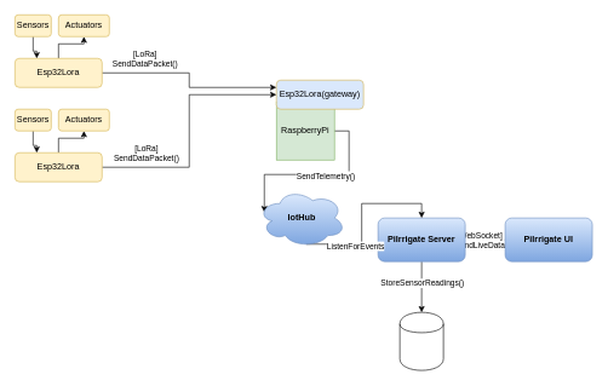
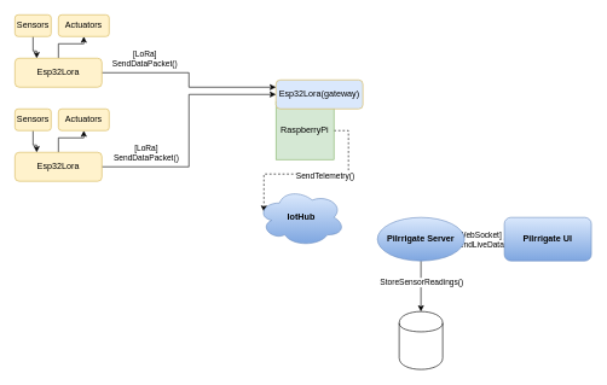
  <mxCell id="0" />
  <mxCell id="1" parent="0" />
  <mxCell id="2" value="" style="edgeStyle=orthogonalEdgeStyle;rounded=0;orthogonalLoop=1;jettySize=auto;html=1;" edge="1" parent="1" source="6" target="28"><mxGeometry relative="1" as="geometry" /></mxCell>
  <mxCell id="3" value="StoreSensorReadings()" style="edgeLabel;html=1;align=center;verticalAlign=middle;resizable=0;points=[];" vertex="1" connectable="0" parent="2"><mxGeometry x="-0.174" relative="1" as="geometry"><mxPoint as="offset" /></mxGeometry></mxCell>
- <mxCell id="4" style="edgeStyle=orthogonalEdgeStyle;rounded=0;orthogonalLoop=1;jettySize=auto;html=1;exitX=1;exitY=0.5;exitDx=0;exitDy=0;entryX=0;entryY=0.5;entryDx=0;entryDy=0;dashed=1;" edge="1" parent="1" source="6" target="29"><mxGeometry relative="1" as="geometry"><mxPoint x="830" y="220" as="targetPoint" /></mxGeometry></mxCell>
+ <mxCell id="4" style="edgeStyle=orthogonalEdgeStyle;rounded=0;orthogonalLoop=1;jettySize=auto;html=1;exitX=1;exitY=0.5;exitDx=0;exitDy=0;entryX=0;entryY=0.5;entryDx=0;entryDy=0;" edge="1" parent="1" source="6" target="29"><mxGeometry relative="1" as="geometry"><mxPoint x="830" y="220" as="targetPoint" /></mxGeometry></mxCell>
  <mxCell id="5" value="[WebSocket]&lt;div&gt;SendLiveData&lt;/div&gt;" style="edgeLabel;html=1;align=center;verticalAlign=middle;resizable=0;points=[];" vertex="1" connectable="0" parent="4"><mxGeometry x="-0.303" relative="1" as="geometry"><mxPoint as="offset" /></mxGeometry></mxCell>
- <mxCell id="6" value="&lt;b&gt;PiIrrigate Server&lt;/b&gt;" style="rounded=1;whiteSpace=wrap;html=1;fillColor=#dae8fc;gradientColor=#7ea6e0;strokeColor=#6c8ebf;" vertex="1" parent="1"><mxGeometry x="520" y="300" width="120" height="60" as="geometry" /></mxCell>
- <mxCell id="7" style="edgeStyle=orthogonalEdgeStyle;rounded=0;orthogonalLoop=1;jettySize=auto;html=1;exitX=1;exitY=0.5;exitDx=0;exitDy=0;entryX=0.07;entryY=0.4;entryDx=0;entryDy=0;entryPerimeter=0;" edge="1" parent="1" source="9" target="27"><mxGeometry relative="1" as="geometry"><mxPoint x="660" y="160.31" as="targetPoint" /></mxGeometry></mxCell>
+ <mxCell id="6" value="&lt;b&gt;PiIrrigate Server&lt;/b&gt;" style="ellipse;whiteSpace=wrap;html=1;fillColor=#dae8fc;gradientColor=#7ea6e0;strokeColor=#6c8ebf;" vertex="1" parent="1"><mxGeometry x="520" y="300" width="120" height="60" as="geometry" /></mxCell>
+ <mxCell id="7" style="edgeStyle=orthogonalEdgeStyle;rounded=0;orthogonalLoop=1;jettySize=auto;html=1;exitX=1;exitY=0.5;exitDx=0;exitDy=0;entryX=0.07;entryY=0.4;entryDx=0;entryDy=0;entryPerimeter=0;dashed=1;" edge="1" parent="1" source="9" target="27"><mxGeometry relative="1" as="geometry"><mxPoint x="660" y="160.31" as="targetPoint" /></mxGeometry></mxCell>
  <mxCell id="8" value="SendTelemetry()" style="edgeLabel;html=1;align=center;verticalAlign=middle;resizable=0;points=[];" vertex="1" connectable="0" parent="7"><mxGeometry x="-0.089" y="1" relative="1" as="geometry"><mxPoint as="offset" /></mxGeometry></mxCell>
  <mxCell id="9" value="RaspberryPi" style="whiteSpace=wrap;html=1;aspect=fixed;fillColor=#d5e8d4;strokeColor=#82b366;" vertex="1" parent="1"><mxGeometry x="380" y="140" width="80" height="80" as="geometry" /></mxCell>
  <mxCell id="10" value="Esp32Lora(gateway)" style="rounded=1;whiteSpace=wrap;html=1;fillColor=#dae8fc;strokeColor=#d6b656;" vertex="1" parent="1"><mxGeometry x="380" y="110" width="120" height="40" as="geometry" /></mxCell>
  <mxCell id="11" value="" style="edgeStyle=orthogonalEdgeStyle;rounded=0;orthogonalLoop=1;jettySize=auto;html=1;" edge="1" parent="1" source="14" target="17"><mxGeometry relative="1" as="geometry" /></mxCell>
  <mxCell id="12" style="edgeStyle=orthogonalEdgeStyle;rounded=0;orthogonalLoop=1;jettySize=auto;html=1;exitX=1;exitY=0.5;exitDx=0;exitDy=0;entryX=0;entryY=0.25;entryDx=0;entryDy=0;" edge="1" parent="1" source="14" target="10"><mxGeometry relative="1" as="geometry" /></mxCell>
  <mxCell id="13" value="[LoRa]&lt;br&gt;SendDataPacket()" style="edgeLabel;html=1;align=center;verticalAlign=middle;resizable=0;points=[];" vertex="1" connectable="0" parent="12"><mxGeometry x="-0.554" relative="1" as="geometry"><mxPoint y="-20" as="offset" /></mxGeometry></mxCell>
  <mxCell id="14" value="Esp32Lora" style="rounded=1;whiteSpace=wrap;html=1;fillColor=#fff2cc;strokeColor=#d6b656;" vertex="1" parent="1"><mxGeometry x="20" y="80" width="120" height="40" as="geometry" /></mxCell>
  <mxCell id="15" style="edgeStyle=orthogonalEdgeStyle;rounded=0;orthogonalLoop=1;jettySize=auto;html=1;entryX=0.25;entryY=0;entryDx=0;entryDy=0;" edge="1" parent="1" source="16" target="14"><mxGeometry relative="1" as="geometry" /></mxCell>
  <mxCell id="16" value="Sensors" style="rounded=1;whiteSpace=wrap;html=1;fillColor=#fff2cc;strokeColor=#d6b656;" vertex="1" parent="1"><mxGeometry x="20" y="20" width="50" height="30" as="geometry" /></mxCell>
  <mxCell id="17" value="Actuators" style="rounded=1;whiteSpace=wrap;html=1;fillColor=#fff2cc;strokeColor=#d6b656;" vertex="1" parent="1"><mxGeometry x="80" y="20" width="70" height="30" as="geometry" /></mxCell>
  <mxCell id="18" value="" style="edgeStyle=orthogonalEdgeStyle;rounded=0;orthogonalLoop=1;jettySize=auto;html=1;" edge="1" parent="1" source="21" target="24"><mxGeometry relative="1" as="geometry" /></mxCell>
  <mxCell id="19" style="edgeStyle=orthogonalEdgeStyle;rounded=0;orthogonalLoop=1;jettySize=auto;html=1;entryX=0;entryY=0.5;entryDx=0;entryDy=0;" edge="1" parent="1" source="21" target="10"><mxGeometry relative="1" as="geometry" /></mxCell>
  <mxCell id="20" value="[LoRa]&lt;br&gt;SendDataPacket()" style="edgeLabel;html=1;align=center;verticalAlign=middle;resizable=0;points=[];" vertex="1" connectable="0" parent="19"><mxGeometry x="-0.416" y="1" relative="1" as="geometry"><mxPoint x="-39" y="-19" as="offset" /></mxGeometry></mxCell>
  <mxCell id="21" value="Esp32Lora" style="rounded=1;whiteSpace=wrap;html=1;fillColor=#fff2cc;strokeColor=#d6b656;" vertex="1" parent="1"><mxGeometry x="20" y="210" width="120" height="40" as="geometry" /></mxCell>
  <mxCell id="22" style="edgeStyle=orthogonalEdgeStyle;rounded=0;orthogonalLoop=1;jettySize=auto;html=1;entryX=0.25;entryY=0;entryDx=0;entryDy=0;" edge="1" parent="1" source="23" target="21"><mxGeometry relative="1" as="geometry" /></mxCell>
  <mxCell id="23" value="Sensors" style="rounded=1;whiteSpace=wrap;html=1;fillColor=#fff2cc;strokeColor=#d6b656;" vertex="1" parent="1"><mxGeometry x="20" y="150" width="50" height="30" as="geometry" /></mxCell>
  <mxCell id="24" value="Actuators" style="rounded=1;whiteSpace=wrap;html=1;fillColor=#fff2cc;strokeColor=#d6b656;" vertex="1" parent="1"><mxGeometry x="80" y="150" width="70" height="30" as="geometry" /></mxCell>
- <mxCell id="25" style="edgeStyle=orthogonalEdgeStyle;rounded=0;orthogonalLoop=1;jettySize=auto;html=1;exitX=0.55;exitY=0.95;exitDx=0;exitDy=0;exitPerimeter=0;entryX=0.5;entryY=0;entryDx=0;entryDy=0;" edge="1" parent="1" source="27" target="6"><mxGeometry relative="1" as="geometry" /></mxCell>
- <mxCell id="26" value="ListenForEvents" style="edgeLabel;html=1;align=center;verticalAlign=middle;resizable=0;points=[];" vertex="1" connectable="0" parent="25"><mxGeometry x="-0.431" y="-2" relative="1" as="geometry"><mxPoint as="offset" /></mxGeometry></mxCell>
  <mxCell id="27" value="&lt;b&gt;IotHub&lt;/b&gt;" style="ellipse;shape=cloud;whiteSpace=wrap;html=1;fillColor=#dae8fc;gradientColor=#7ea6e0;strokeColor=#6c8ebf;" vertex="1" parent="1"><mxGeometry x="355" y="260" width="120" height="80" as="geometry" /></mxCell>
  <mxCell id="28" value="" style="shape=cylinder;whiteSpace=wrap;html=1;boundedLbl=1;backgroundOutline=1;" vertex="1" parent="1"><mxGeometry x="550" y="430" width="60" height="80" as="geometry" /></mxCell>
  <mxCell id="29" value="&lt;b&gt;PiIrrigate UI&lt;/b&gt;" style="rounded=1;whiteSpace=wrap;html=1;fillColor=#dae8fc;gradientColor=#7ea6e0;strokeColor=#6c8ebf;" vertex="1" parent="1"><mxGeometry x="695" y="300" width="120" height="60" as="geometry" /></mxCell>
